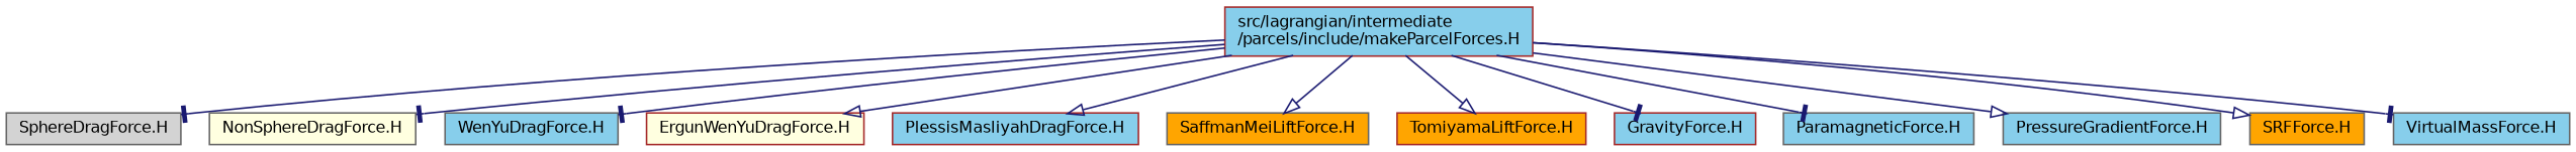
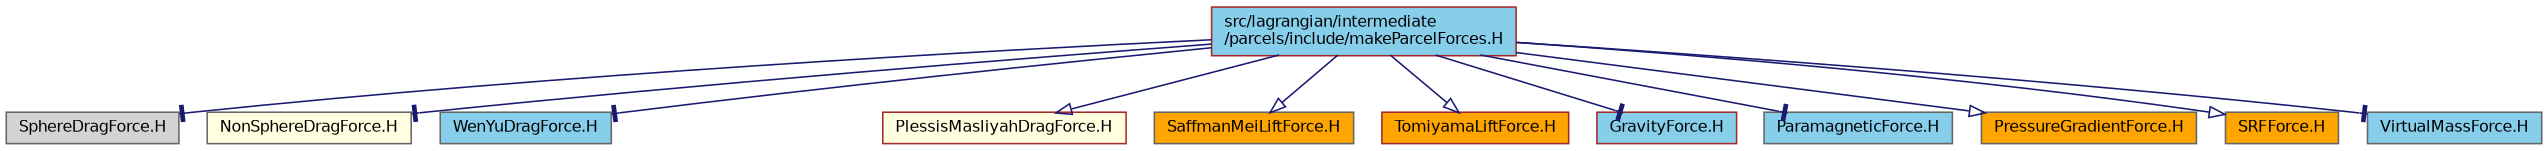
  digraph {
    node [color=gray40 fillcolor=skyblue fontname=Helvetica fontsize=10 shape=record style=filled]
    edge [arrowhead=tee color=midnightblue fontname=Helvetica fontsize=10 labelfontname=Helvetica labelfontsize=10 style=solid]
    n1 [color=brown fontcolor=black height=0.2 label="src/lagrangian/intermediate\l/parcels/include/makeParcelForces.H" width=0.4]
    n2 [fillcolor=lightgrey height=0.2 label="SphereDragForce.H" width=0.4]
    n3 [fillcolor=lightyellow height=0.2 label="NonSphereDragForce.H" width=0.4]
    n4 [height=0.2 label="WenYuDragForce.H" width=0.4]
-   n5 [color=brown fillcolor=lightyellow height=0.2 label="ErgunWenYuDragForce.H" width=0.4]
-   n6 [color=brown height=0.2 label="PlessisMasliyahDragForce.H" width=0.4]
+   n6 [color=brown fillcolor=lightyellow height=0.2 label="PlessisMasliyahDragForce.H" width=0.4]
    n7 [fillcolor=orange height=0.2 label="SaffmanMeiLiftForce.H" width=0.4]
    n8 [color=brown fillcolor=orange height=0.2 label="TomiyamaLiftForce.H" width=0.4]
    n9 [color=brown height=0.2 label="GravityForce.H" width=0.4]
    n10 [height=0.2 label="ParamagneticForce.H" width=0.4]
-   n11 [height=0.2 label="PressureGradientForce.H" width=0.4]
+   n11 [fillcolor=orange height=0.2 label="PressureGradientForce.H" width=0.4]
    n12 [fillcolor=orange height=0.2 label="SRFForce.H" width=0.4]
    n13 [height=0.2 label="VirtualMassForce.H" width=0.4]
    n1 -> n2
    n1 -> n3
    n1 -> n4
-   n1 -> n5 [arrowhead=onormal]
    n1 -> n6 [arrowhead=onormal]
    n1 -> n7 [arrowhead=onormal]
    n1 -> n8 [arrowhead=onormal]
    n1 -> n9
    n1 -> n10
    n1 -> n11 [arrowhead=onormal]
    n1 -> n12 [arrowhead=onormal]
    n1 -> n13
  }
